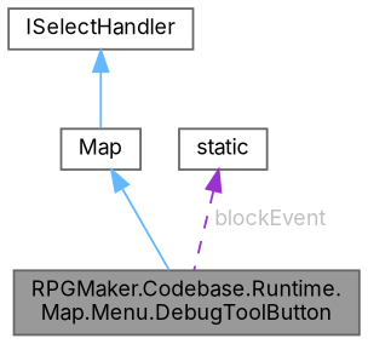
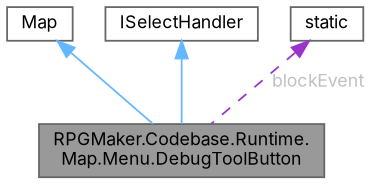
  digraph {
    fontname=Inter
    node [color=gray40 fillcolor=white fontname=Inter fontsize=10 shape=box style=filled]
    edge [color=steelblue1 dir=back fontname=Inter fontsize=10 labelfontname=Helvetica labelfontsize=10 style=solid]
    n1 [fillcolor=grey60 fontcolor=black height=0.2 label="RPGMaker.Codebase.Runtime.\lMap.Menu.DebugToolButton" width=0.4]
    n2 [height=0.2 label=Map width=0.4]
    n3 [height=0.2 label=ISelectHandler width=0.4]
    n4 [height=0.2 label=static width=0.4]
    n2 -> n1
-   n3 -> n2
+   n3 -> n1
    n4 -> n1 [color=darkorchid3 fontcolor=grey label=" blockEvent" style=dashed]
  }
